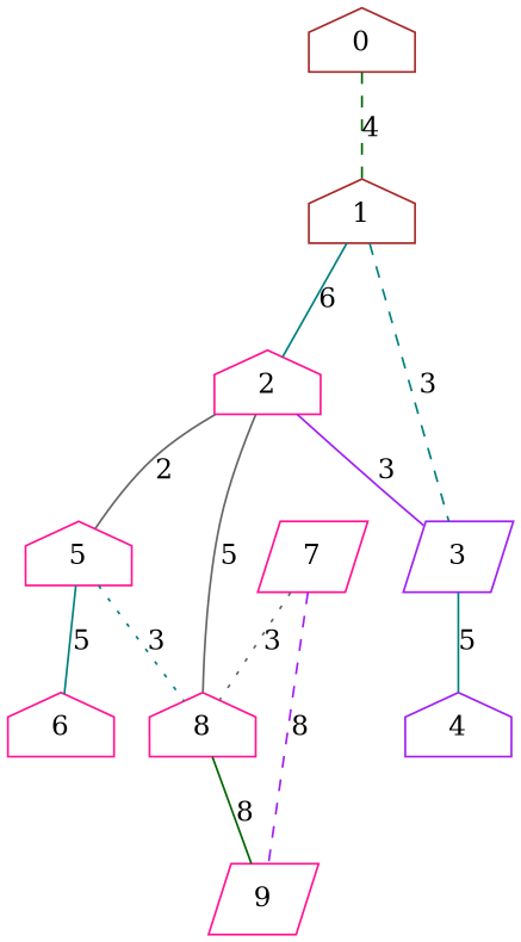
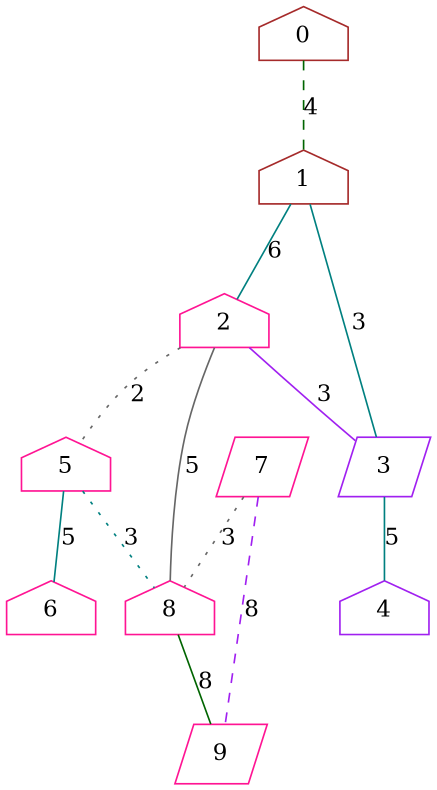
  graph {
    node [color=deeppink shape=house weight=1]
    edge [color=teal style=solid]
    0 [color=brown]
    1 [color=brown]
    2
    3 [color=purple shape=parallelogram]
    5
    8
    4 [color=purple]
    6
    9 [shape=parallelogram weight=4]
    7 [shape=parallelogram]
    0 -- 1 [color=darkgreen label=4 style=dashed]
    1 -- 2 [label=6]
-   1 -- 3 [label=3 style=dashed]
+   1 -- 3 [label=3]
    2 -- 3 [color=purple label=3]
-   2 -- 5 [color=gray40 label=2]
+   2 -- 5 [color=gray40 label=2 style=dotted]
    2 -- 8 [color=gray40 label=5]
    3 -- 4 [label=5]
    5 -- 8 [label=3 style=dotted]
    5 -- 6 [label=5]
    8 -- 9 [color=darkgreen label=8]
    7 -- 8 [color=gray40 label=3 style=dotted]
    7 -- 9 [color=purple label=8 style=dashed]
  }
